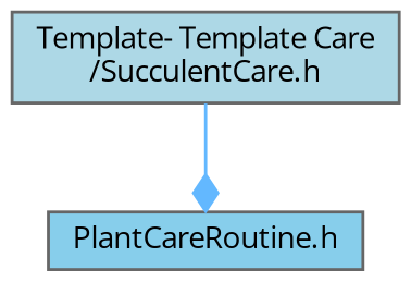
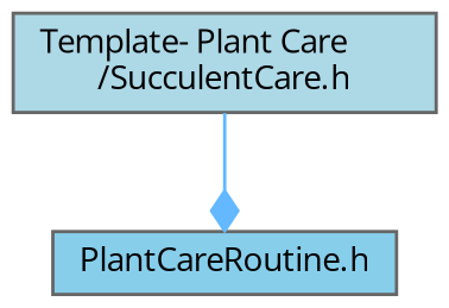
  digraph {
    fontname="Open Sans"
    node [fontname="Open Sans" fontsize=10 shape=box style=filled]
-   n1 [color=gray40 fillcolor=lightblue fontcolor=black height=0.2 label="Template- Template Care\l/SucculentCare.h" width=0.4]
+   n1 [color=gray40 fillcolor=lightblue fontcolor=black height=0.2 label="Template- Plant Care\l/SucculentCare.h" width=0.4]
    n2 [color=grey40 fillcolor=skyblue height=0.2 label="PlantCareRoutine.h" width=0.4]
    n1 -> n2 [color=steelblue1 fontname="Open Sans" fontsize=10 labelfontname=Helvetica labelfontsize=10 style=solid arrowhead=diamond]
  }
